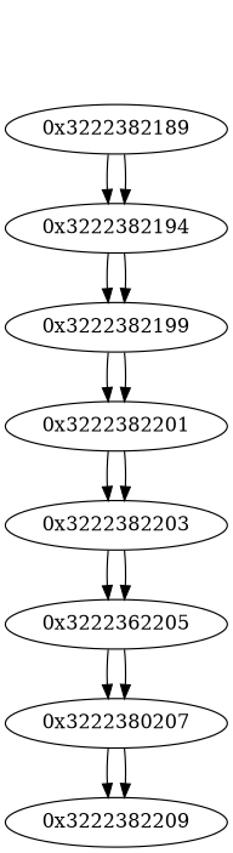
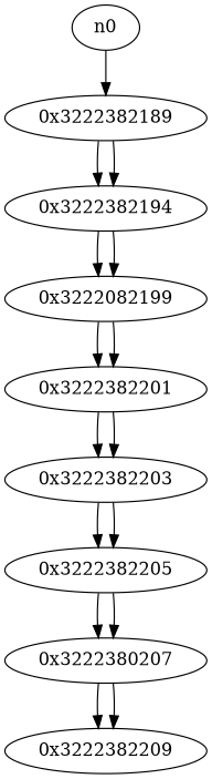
  digraph {
    n1 [label="0x3222382189"]
    n2 [label="0x3222382194"]
-   n3 [label="0x3222382199"]
+   n3 [label="0x3222082199"]
    n4 [label="0x3222382201"]
    n5 [label="0x3222382203"]
-   n6 [label="0x3222362205"]
+   n6 [label="0x3222382205"]
    n7 [label="0x3222380207"]
    n8 [label="0x3222382209"]
+   n0
    n1 -> n2
    n1 -> n2
    n2 -> n3
    n2 -> n3
    n3 -> n4
    n3 -> n4
    n4 -> n5
    n4 -> n5
    n5 -> n6
    n5 -> n6
    n6 -> n7
    n6 -> n7
    n7 -> n8
    n7 -> n8
+   n0 -> n1
  }
